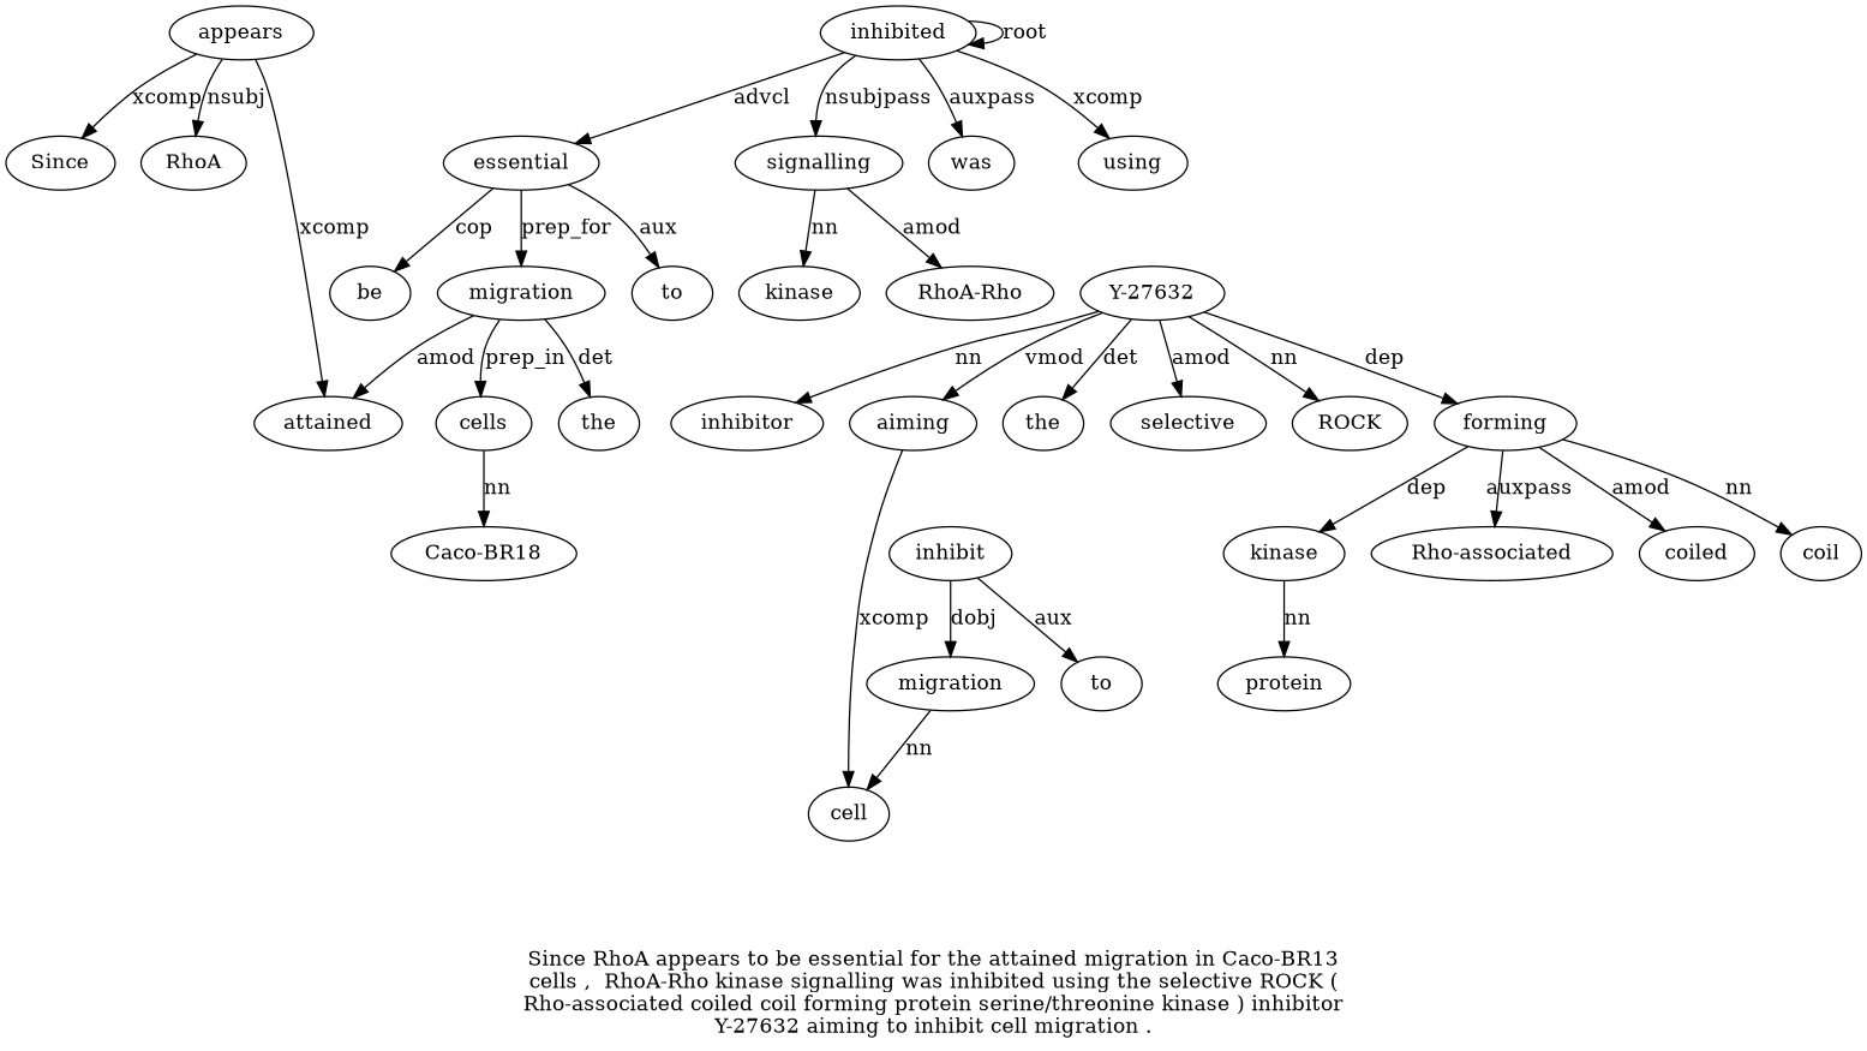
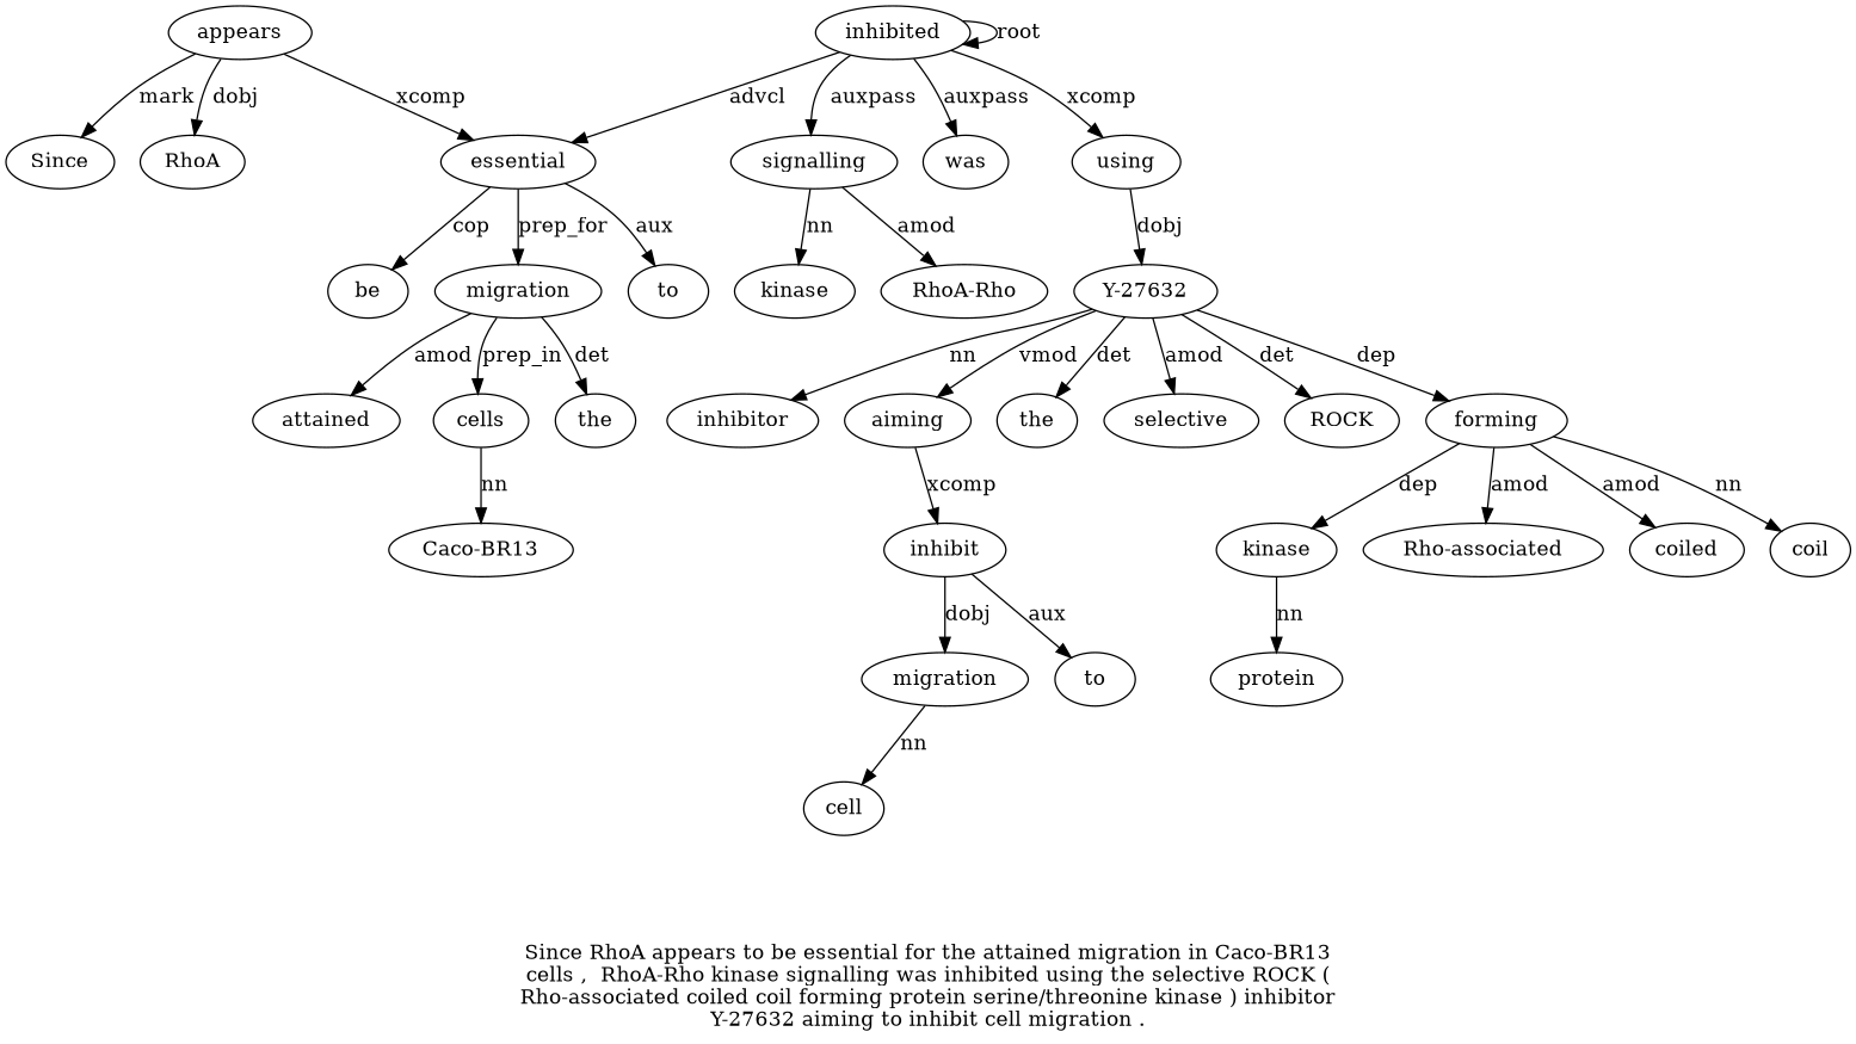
  digraph {
    fontname="DejaVu Serif"
    label="Since RhoA appears to be essential for the attained migration in Caco-BR13\ncells ,  RhoA-Rho kinase signalling was inhibited using the selective ROCK (\nRho-associated coiled coil forming protein serine/threonine kinase ) inhibitor\nY-27632 aiming to inhibit cell migration ."
    node [fillcolor=white fontname="DejaVu Serif" style=filled]
    edge [fontname="DejaVu Serif"]
    n1 [label=appears]
    n2 [label=Since]
    n3 [label=RhoA]
    n4 [label=essential]
    n5 [label=to]
    n6 [label=be]
    n7 [label=migration]
    n8 [label=inhibited]
    n9 [label=signalling]
    n10 [label=was]
    n11 [label=using]
    n12 [label="RhoA-Rho"]
    n13 [label=kinase]
    n14 [label="Y-27632"]
    n15 [label=the]
    n16 [label=attained]
    n17 [label=cells]
-   n18 [label="Caco-BR18"]
+   n18 [label="Caco-BR13"]
    n19 [label=the]
    n20 [label=selective]
    n21 [label=ROCK]
    n22 [label=forming]
    n23 [label=inhibitor]
    n24 [label=aiming]
    n25 [label="Rho-associated"]
    n26 [label=coiled]
    n27 [label=coil]
    n28 [label=kinase]
    n29 [label=inhibit]
    n30 [label=protein]
    n31 [label=to]
    n32 [label=migration]
    n33 [label=cell]
-   n1 -> n2 [label=xcomp]
-   n1 -> n3 [label=nsubj]
-   n1 -> n16 [label=xcomp]
+   n1 -> n2 [label=mark]
+   n1 -> n3 [label=dobj]
+   n1 -> n4 [label=xcomp]
    n4 -> n5 [label=aux]
    n4 -> n6 [label=cop]
    n4 -> n7 [label=prep_for]
    n7 -> n15 [label=det]
    n7 -> n16 [label=amod]
    n7 -> n17 [label=prep_in]
    n8 -> n4 [label=advcl]
    n8 -> n8 [label=root]
-   n8 -> n9 [label=nsubjpass]
+   n8 -> n9 [label=auxpass]
    n8 -> n10 [label=auxpass]
    n8 -> n11 [label=xcomp]
    n9 -> n12 [label=amod]
    n9 -> n13 [label=nn]
+   n11 -> n14 [label=dobj]
    n14 -> n19 [label=det]
    n14 -> n20 [label=amod]
-   n14 -> n21 [label=nn]
+   n14 -> n21 [label=det]
    n14 -> n22 [label=dep]
    n14 -> n23 [label=nn]
    n14 -> n24 [label=vmod]
    n17 -> n18 [label=nn]
-   n22 -> n25 [label=auxpass]
+   n22 -> n25 [label=amod]
    n22 -> n26 [label=amod]
    n22 -> n27 [label=nn]
    n22 -> n28 [label=dep]
-   n24 -> n33 [label=xcomp]
+   n24 -> n29 [label=xcomp]
    n28 -> n30 [label=nn]
    n29 -> n31 [label=aux]
    n29 -> n32 [label=dobj]
    n32 -> n33 [label=nn]
  }
